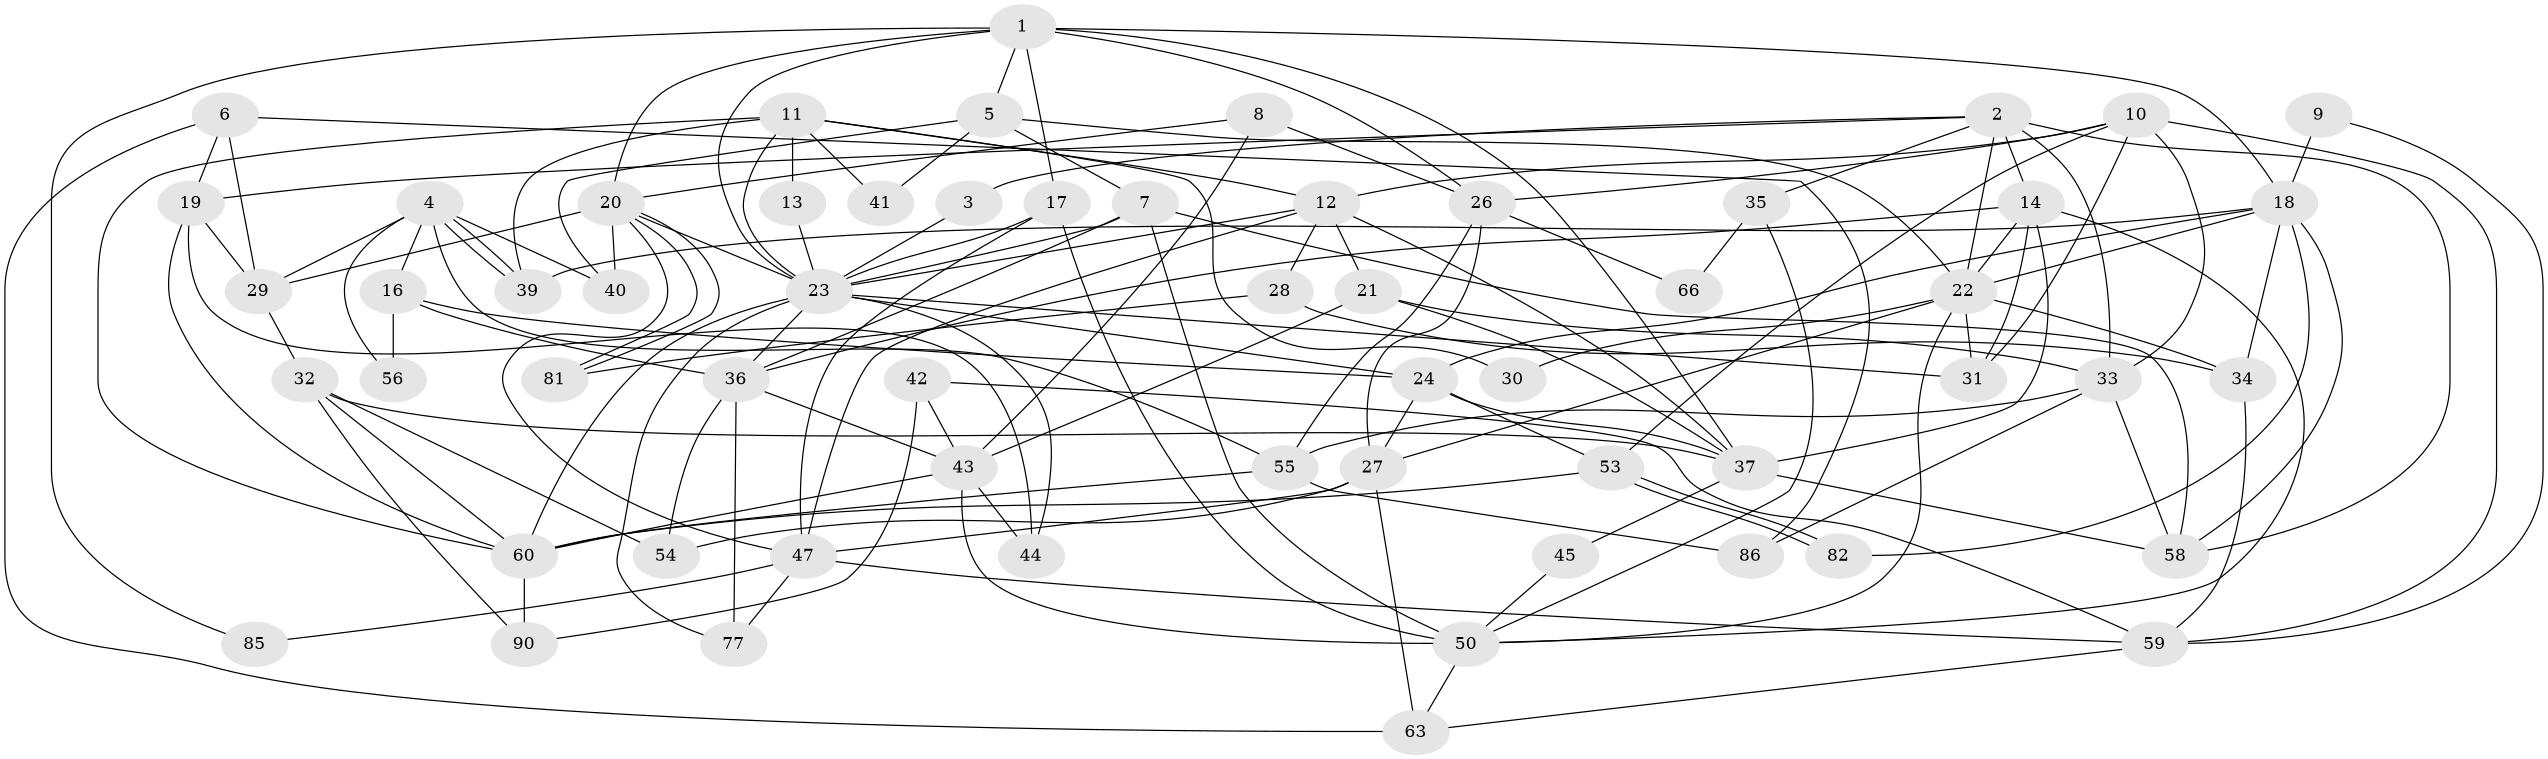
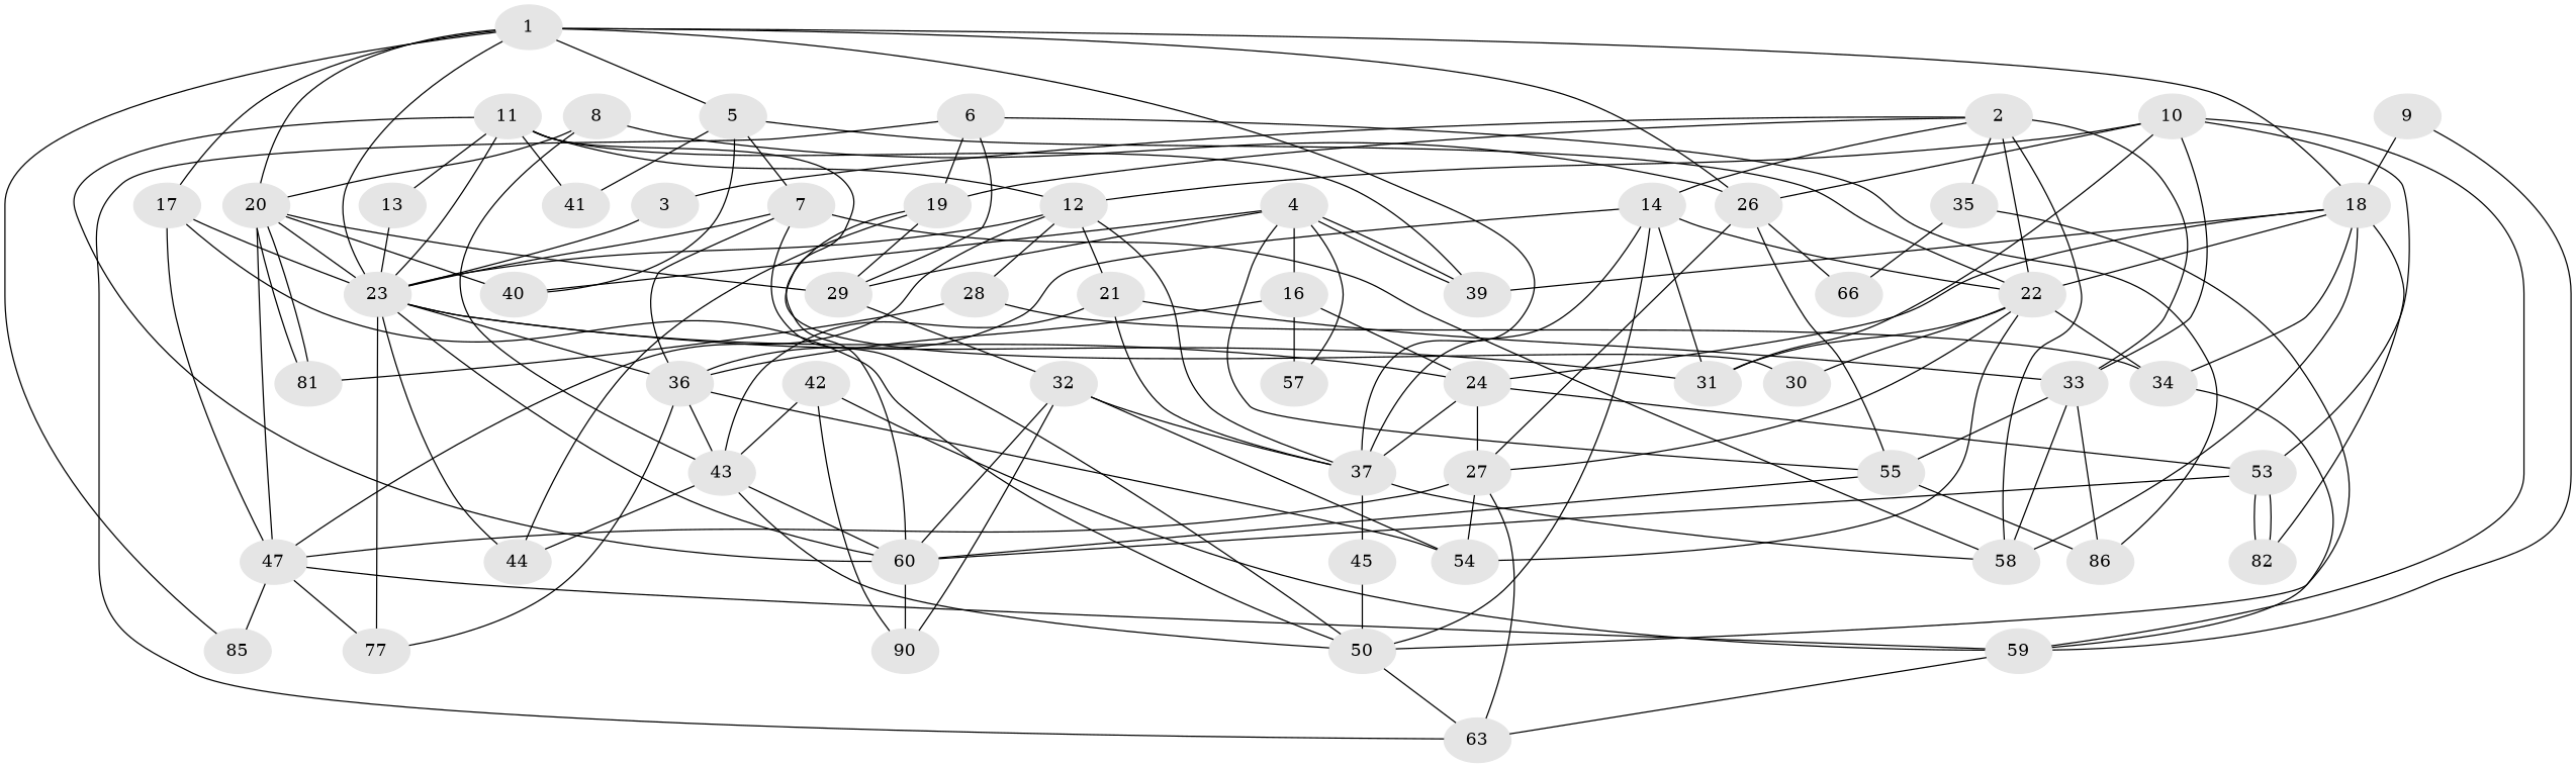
  graph {
    node [color=gray90 style=filled]
    1 [super="+78"]
    5 [super="+25"]
    17 [super="+52"]
    18 [super="+72"]
    20 [super="+70"]
    23 [super="+67"]
    26 [super="+83"]
    37 [super="+91"]
    85
    40
    7 [super="+80"]
    22 [super="+49"]
    41
    50 [super="+51"]
    47 [super="+65"]
    58
    39
    24 [super="+68"]
    34 [super="+38"]
    82
    29 [super="+89"]
    81
    36 [super="+76"]
    31
    60 [super="+69"]
    44
    77
    55 [super="+73"]
    27 [super="+61"]
    66
    45
    2 [super="+57"]
    3
    14
    19 [super="+46"]
    33 [super="+75"]
    35
    86
    4 [super="+74"]
    16 [super="+71"]
-   56
+   56 [label=57]
    32
    30
    54
    6 [super="+87"]
    63
    43 [super="+88"]
    8
    9
    59 [super="+79"]
    10 [super="+84"]
    12 [super="+64"]
    53
    21
    28
    11 [super="+62"]
    13
    90
    42 [super="+48"]
    1 -- 5
    1 -- 17
    1 -- 18
    1 -- 20
    1 -- 23
    1 -- 26
    1 -- 37
    1 -- 85
    5 -- 40
    5 -- 7
    5 -- 22
    5 -- 41
    17 -- 23
    17 -- 50
    17 -- 47 [weight=2]
    18 -- 22
    18 -- 58
    18 -- 39
    18 -- 24
    18 -- 34
    18 -- 82
    20 -- 23
    20 -- 40
    20 -- 47
    20 -- 29
    20 -- 81
    20 -- 81
    23 -- 24
    23 -- 36
    23 -- 31
    23 -- 60
    23 -- 44
    23 -- 77
    26 -- 55
    26 -- 27
    26 -- 66
    37 -- 58
    37 -- 45
    7 -- 23
    7 -- 50
    7 -- 58
    7 -- 36 [weight=2]
    22 -- 34
    22 -- 31
    22 -- 27
    22 -- 30
-   22 -- 50
+   22 -- 54
    50 -- 63
    47 -- 85
    47 -- 77
    47 -- 59
    24 -- 37
    24 -- 27
    24 -- 53
    34 -- 59
    29 -- 32
    36 -- 77
    36 -- 54
    36 -- 43
    60 -- 90
    55 -- 60
    55 -- 86
    27 -- 47
    27 -- 54
    27 -- 63
    45 -- 50
    2 -- 22
    2 -- 58
    2 -- 3
    2 -- 14
    2 -- 19
    2 -- 33 [weight=2]
    2 -- 35
    3 -- 23
    14 -- 37
    14 -- 22
    14 -- 50
    14 -- 36
    14 -- 31
    19 -- 29
    19 -- 60
    19 -- 44
    33 -- 58
    33 -- 55
    33 -- 86
    35 -- 50
    35 -- 66
    4 -- 40
    4 -- 39
    4 -- 39
    4 -- 29
    4 -- 55
    4 -- 16
    4 -- 56
    16 -- 24
    16 -- 36
    16 -- 56
    32 -- 37
    32 -- 60
    32 -- 54
    32 -- 90
    6 -- 29
    6 -- 19
    6 -- 86
    6 -- 63
    43 -- 50
    43 -- 60
    43 -- 44
    8 -- 20
    8 -- 26
    8 -- 43
    9 -- 18
    9 -- 59
    59 -- 63
    10 -- 26
    10 -- 31
    10 -- 33
    10 -- 59
    10 -- 12
    10 -- 53
    12 -- 23
    12 -- 37
    12 -- 47
    12 -- 21
    12 -- 28
    53 -- 82
    53 -- 82
    53 -- 60
    21 -- 37
    21 -- 33
    21 -- 43
    28 -- 34
    28 -- 81
    11 -- 23
    11 -- 41
    11 -- 39
    11 -- 60
    11 -- 30
    11 -- 12
    11 -- 13
    13 -- 23
    42 -- 43
    42 -- 59
    42 -- 90
  }
